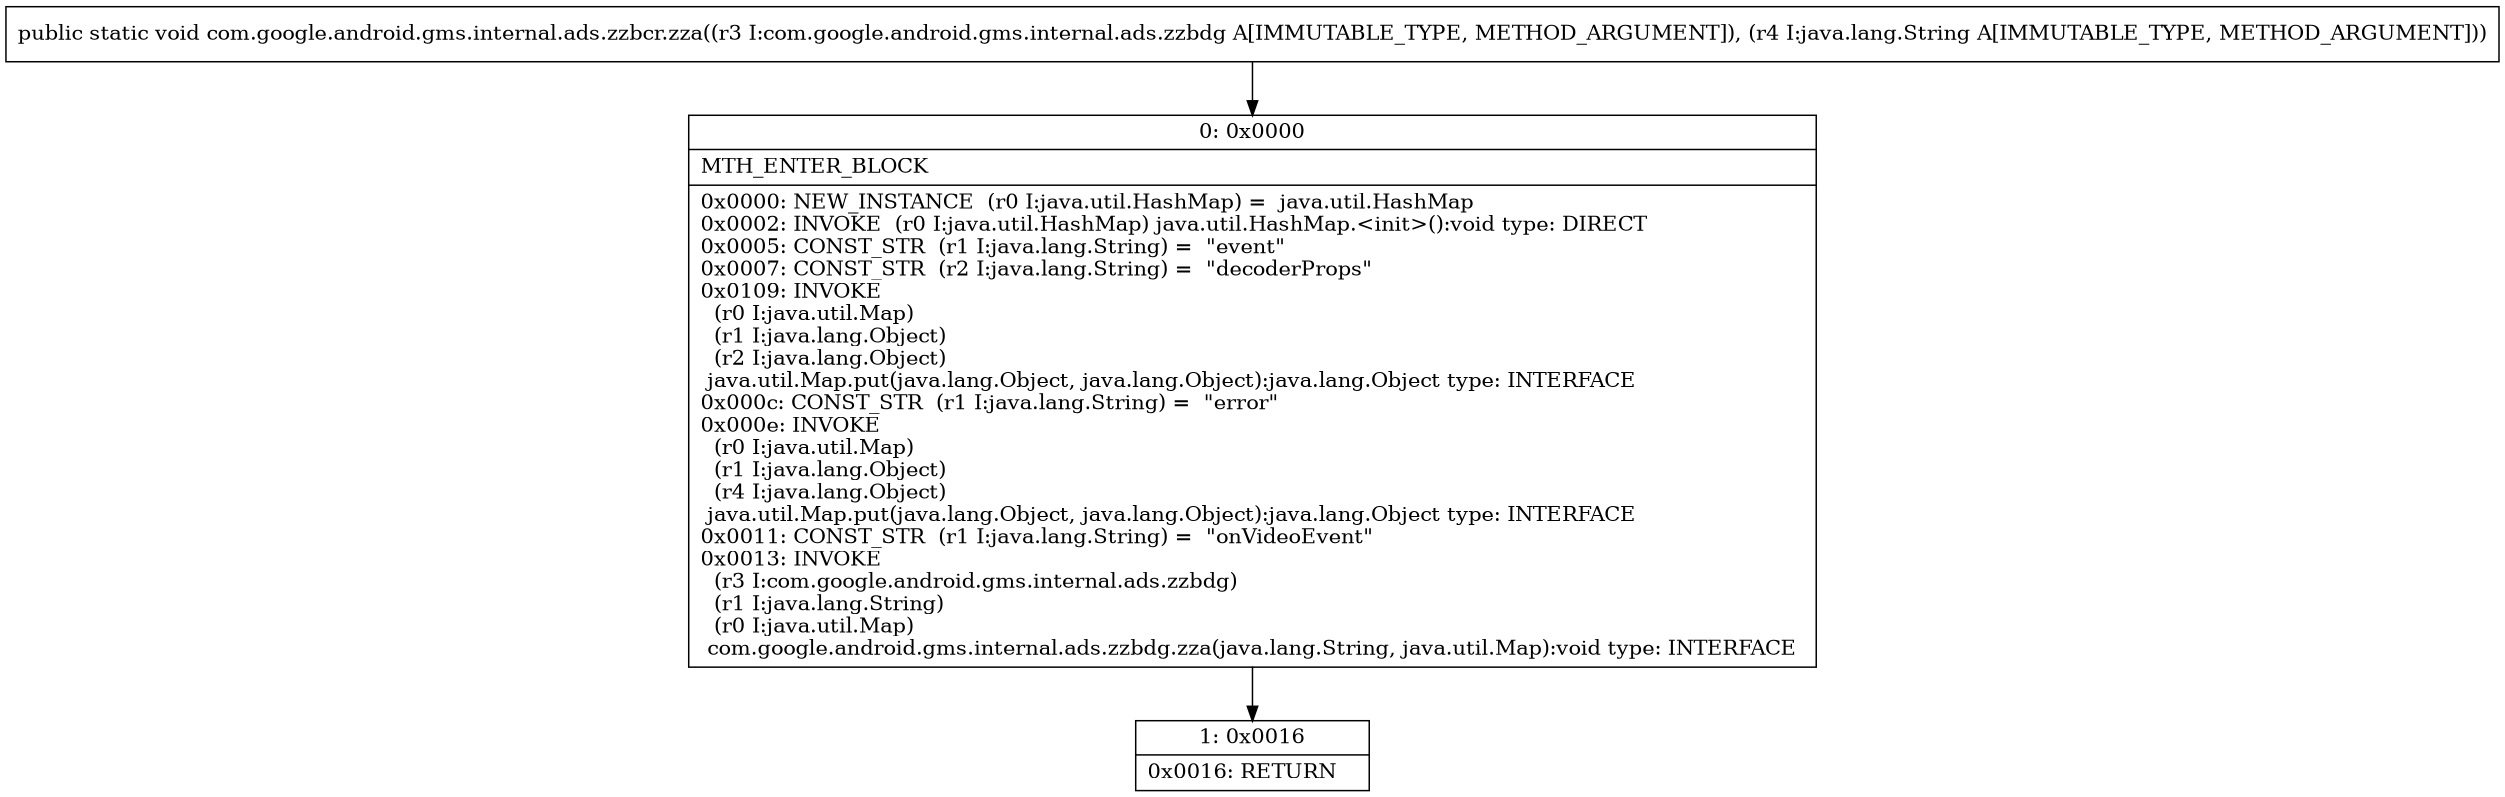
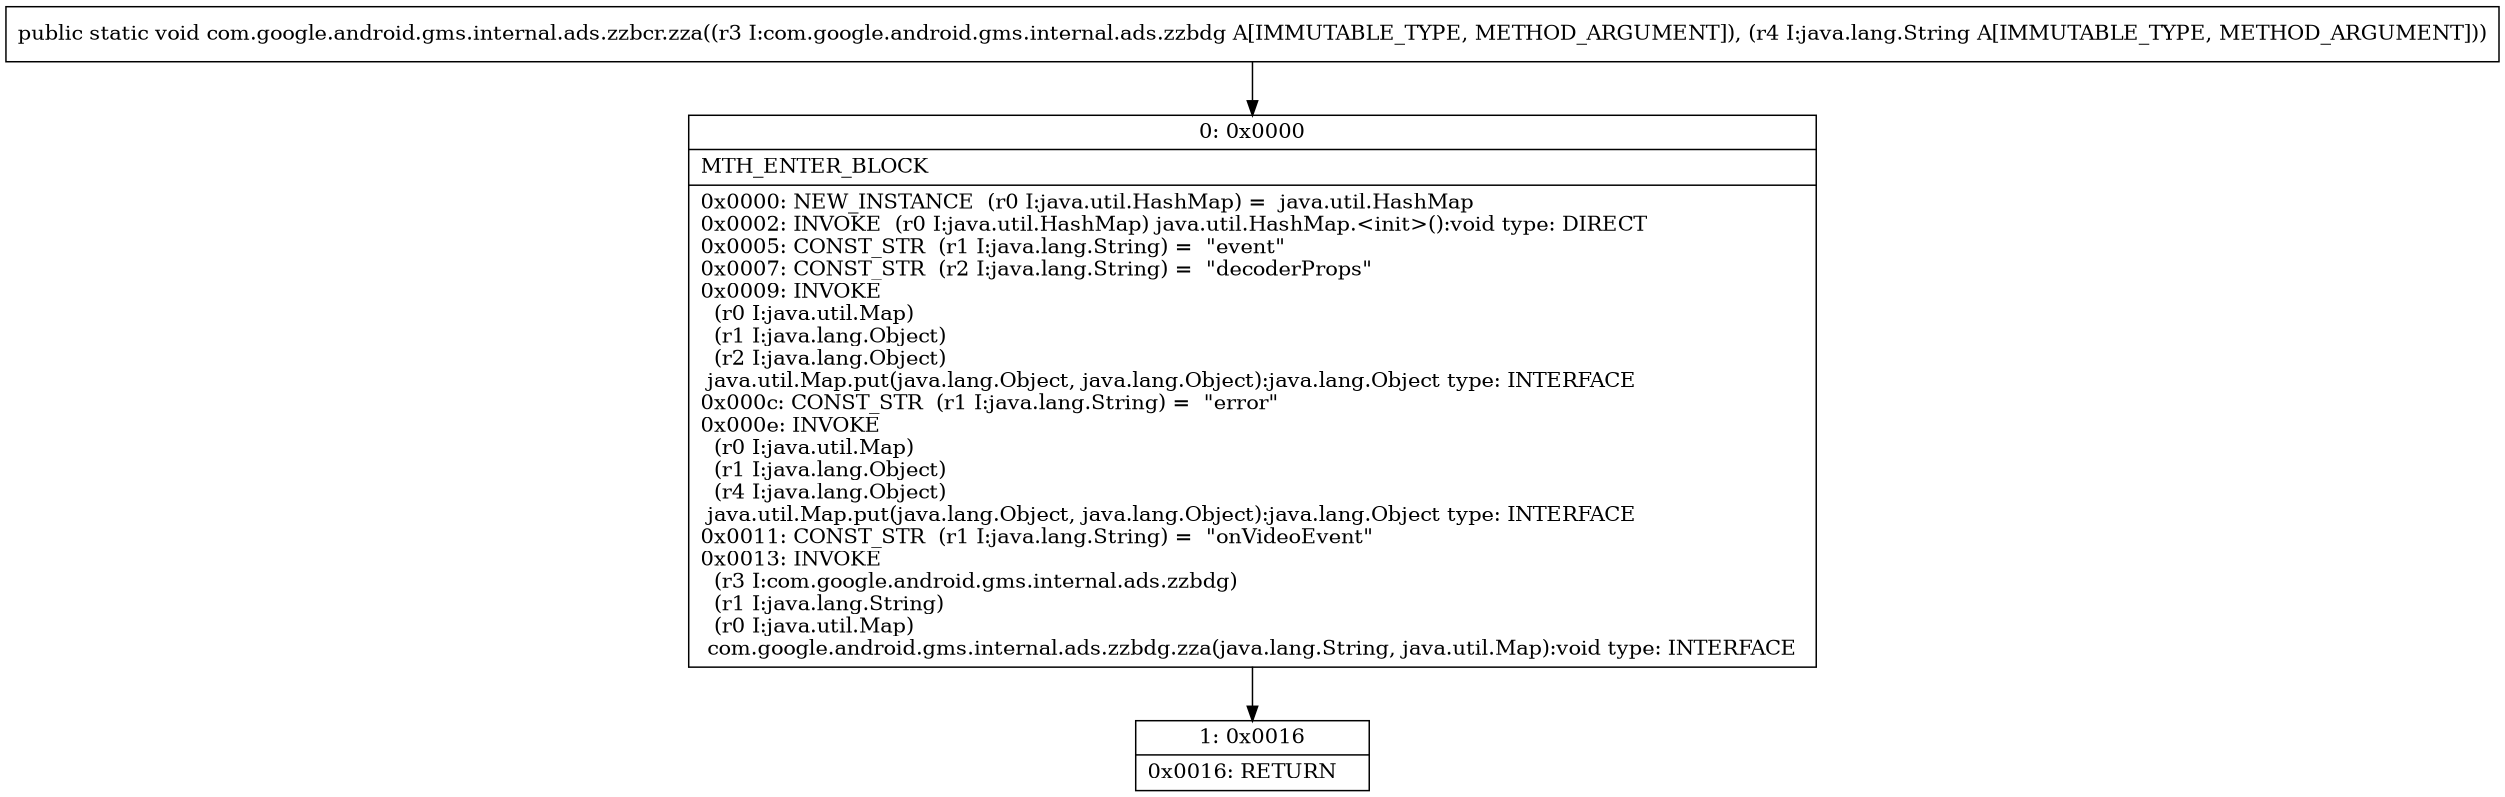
  digraph {
    node [shape=record]
-   n1 [label="{0\:\ 0x0000|MTH_ENTER_BLOCK\l|0x0000: NEW_INSTANCE  (r0 I:java.util.HashMap) =  java.util.HashMap \l0x0002: INVOKE  (r0 I:java.util.HashMap) java.util.HashMap.\<init\>():void type: DIRECT \l0x0005: CONST_STR  (r1 I:java.lang.String) =  \"event\" \l0x0007: CONST_STR  (r2 I:java.lang.String) =  \"decoderProps\" \l0x0109: INVOKE  \l  (r0 I:java.util.Map)\l  (r1 I:java.lang.Object)\l  (r2 I:java.lang.Object)\l java.util.Map.put(java.lang.Object, java.lang.Object):java.lang.Object type: INTERFACE \l0x000c: CONST_STR  (r1 I:java.lang.String) =  \"error\" \l0x000e: INVOKE  \l  (r0 I:java.util.Map)\l  (r1 I:java.lang.Object)\l  (r4 I:java.lang.Object)\l java.util.Map.put(java.lang.Object, java.lang.Object):java.lang.Object type: INTERFACE \l0x0011: CONST_STR  (r1 I:java.lang.String) =  \"onVideoEvent\" \l0x0013: INVOKE  \l  (r3 I:com.google.android.gms.internal.ads.zzbdg)\l  (r1 I:java.lang.String)\l  (r0 I:java.util.Map)\l com.google.android.gms.internal.ads.zzbdg.zza(java.lang.String, java.util.Map):void type: INTERFACE \l}"]
+   n1 [label="{0\:\ 0x0000|MTH_ENTER_BLOCK\l|0x0000: NEW_INSTANCE  (r0 I:java.util.HashMap) =  java.util.HashMap \l0x0002: INVOKE  (r0 I:java.util.HashMap) java.util.HashMap.\<init\>():void type: DIRECT \l0x0005: CONST_STR  (r1 I:java.lang.String) =  \"event\" \l0x0007: CONST_STR  (r2 I:java.lang.String) =  \"decoderProps\" \l0x0009: INVOKE  \l  (r0 I:java.util.Map)\l  (r1 I:java.lang.Object)\l  (r2 I:java.lang.Object)\l java.util.Map.put(java.lang.Object, java.lang.Object):java.lang.Object type: INTERFACE \l0x000c: CONST_STR  (r1 I:java.lang.String) =  \"error\" \l0x000e: INVOKE  \l  (r0 I:java.util.Map)\l  (r1 I:java.lang.Object)\l  (r4 I:java.lang.Object)\l java.util.Map.put(java.lang.Object, java.lang.Object):java.lang.Object type: INTERFACE \l0x0011: CONST_STR  (r1 I:java.lang.String) =  \"onVideoEvent\" \l0x0013: INVOKE  \l  (r3 I:com.google.android.gms.internal.ads.zzbdg)\l  (r1 I:java.lang.String)\l  (r0 I:java.util.Map)\l com.google.android.gms.internal.ads.zzbdg.zza(java.lang.String, java.util.Map):void type: INTERFACE \l}"]
    n2 [label="{1\:\ 0x0016|0x0016: RETURN   \l}"]
    n3 [label="{public static void com.google.android.gms.internal.ads.zzbcr.zza((r3 I:com.google.android.gms.internal.ads.zzbdg A[IMMUTABLE_TYPE, METHOD_ARGUMENT]), (r4 I:java.lang.String A[IMMUTABLE_TYPE, METHOD_ARGUMENT])) }"]
    n1 -> n2
    n3 -> n1
  }
